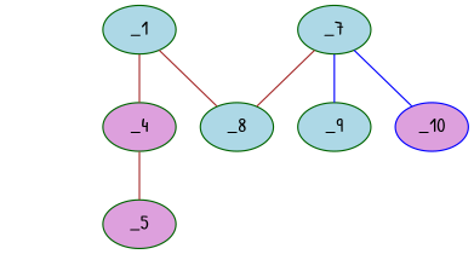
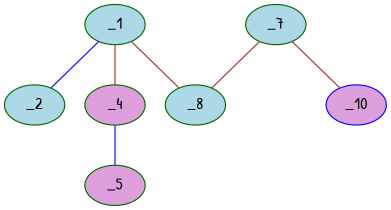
  graph {
    fontname="Patrick Hand"
    node [charge=0 chem=1 color=darkgreen fillcolor=lightblue fontname="Patrick Hand" style=filled symbol="C  " x=3.7321 y=-0.067]
    edge [color=brown fontname="Patrick Hand" valence=1]
    _1
+   _2 [y=0.933]
    _4 [fillcolor=plum x=4.5981 y=-0.567]
    _8 [x=2 y=-1.067]
    _5 [fillcolor=plum x=5.4641]
    _7 [chem=17 symbol="Si " x=2.866 y=-0.567]
-   _9 [x=3.366 y=-1.433]
    _10 [color=blue fillcolor=plum x=2.366 y=0.299]
+   _1 -- _2 [color=blue valence=2]
    _1 -- _4
    _1 -- _8
-   _4 -- _5
+   _4 -- _5 [color=blue]
    _7 -- _8
-   _7 -- _9 [color=blue]
-   _7 -- _10 [color=blue]
+   _7 -- _10
  }
